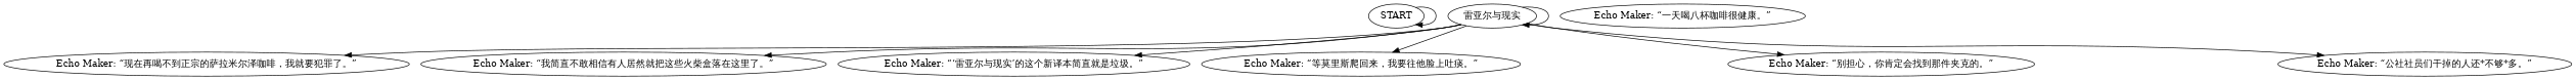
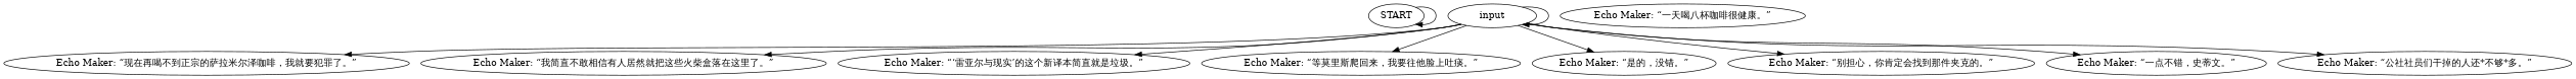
  digraph {
    n1 [label=START]
-   n2 [label="雷亚尔与现实"]
+   n2 [label=input]
    n3 [label="Echo Maker: “现在再喝不到正宗的萨拉米尔泽咖啡，我就要犯罪了。”"]
    n4 [label="Echo Maker: “我简直不敢相信有人居然就把这些火柴盒落在这里了。”"]
    n5 [label="Echo Maker: “‘雷亚尔与现实’的这个新译本简直就是垃圾。”"]
    n6 [label="Echo Maker: “等莫里斯爬回来，我要往他脸上吐痰。”"]
+   n7 [label="Echo Maker: “是的，没错。”"]
    n8 [label="Echo Maker: “别担心，你肯定会找到那件夹克的。”"]
+   n9 [label="Echo Maker: “一点不错，史蒂文。”"]
    n10 [label="Echo Maker: “公社社员们干掉的人还*不够*多。”"]
    n11 [label="Echo Maker: “一天喝八杯咖啡很健康。”"]
    n1 -> n1
    n2 -> n2
    n2 -> n3
    n2 -> n4
    n2 -> n5
    n2 -> n6
+   n2 -> n7
    n2 -> n8
+   n2 -> n9
    n2 -> n10
  }
